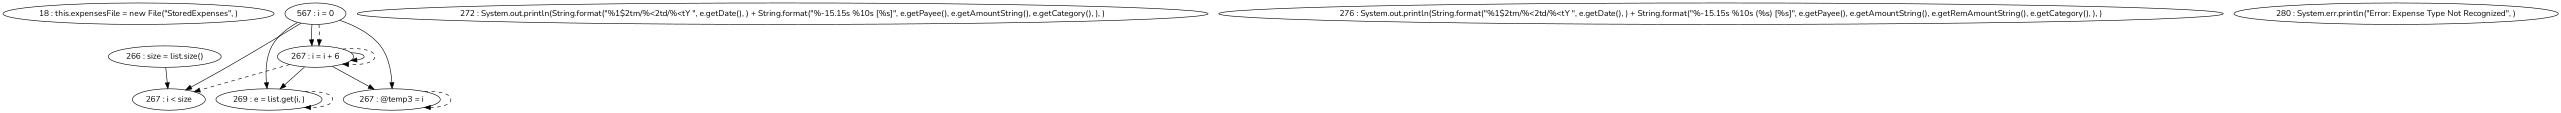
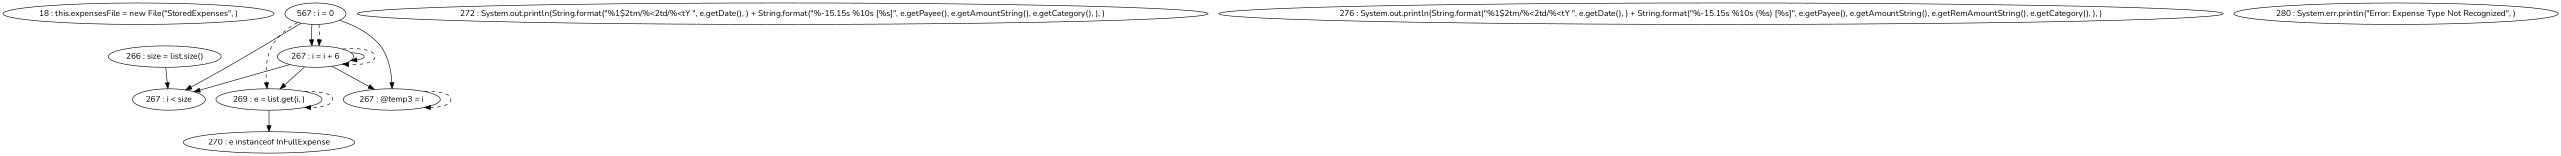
  digraph {
    fontname=Nunito
    node [fontname=Nunito]
    edge [fontname=Nunito]
    "18 : this.expensesFile = new File(\"StoredExpenses\", )"
    "266 : size = list.size()"
    "267 : i < size"
    n4 [label="567 : i = 0"]
    n5 [label="267 : i = i + 6"]
    "267 : @temp3 = i"
    "269 : e = list.get(i, )"
+   "270 : e instanceof InFullExpense"
    "272 : System.out.println(String.format(\"%1$2tm/%<2td/%<tY \", e.getDate(), ) + String.format(\"%-15.15s %10s [%s]\", e.getPayee(), e.getAmountString(), e.getCategory(), ), )"
    "276 : System.out.println(String.format(\"%1$2tm/%<2td/%<tY \", e.getDate(), ) + String.format(\"%-15.15s %10s (%s) [%s]\", e.getPayee(), e.getAmountString(), e.getRemAmountString(), e.getCategory(), ), )"
    "280 : System.err.println(\"Error: Expense Type Not Recognized\", )"
    "266 : size = list.size()" -> "267 : i < size"
    n4 -> "267 : i < size"
    n4 -> n5
    n4 -> n5 [style=dashed]
    n4 -> "267 : @temp3 = i"
-   n4 -> "269 : e = list.get(i, )"
-   n5 -> "267 : i < size" [style=dashed]
+   n4 -> "269 : e = list.get(i, )" [style=dashed]
+   n5 -> "267 : i < size"
    n5 -> n5
    n5 -> n5 [style=dashed]
    n5 -> "267 : @temp3 = i"
    n5 -> "269 : e = list.get(i, )"
    "267 : @temp3 = i" -> "267 : @temp3 = i" [style=dashed]
    "269 : e = list.get(i, )" -> "269 : e = list.get(i, )" [style=dashed]
+   "269 : e = list.get(i, )" -> "270 : e instanceof InFullExpense"
  }
